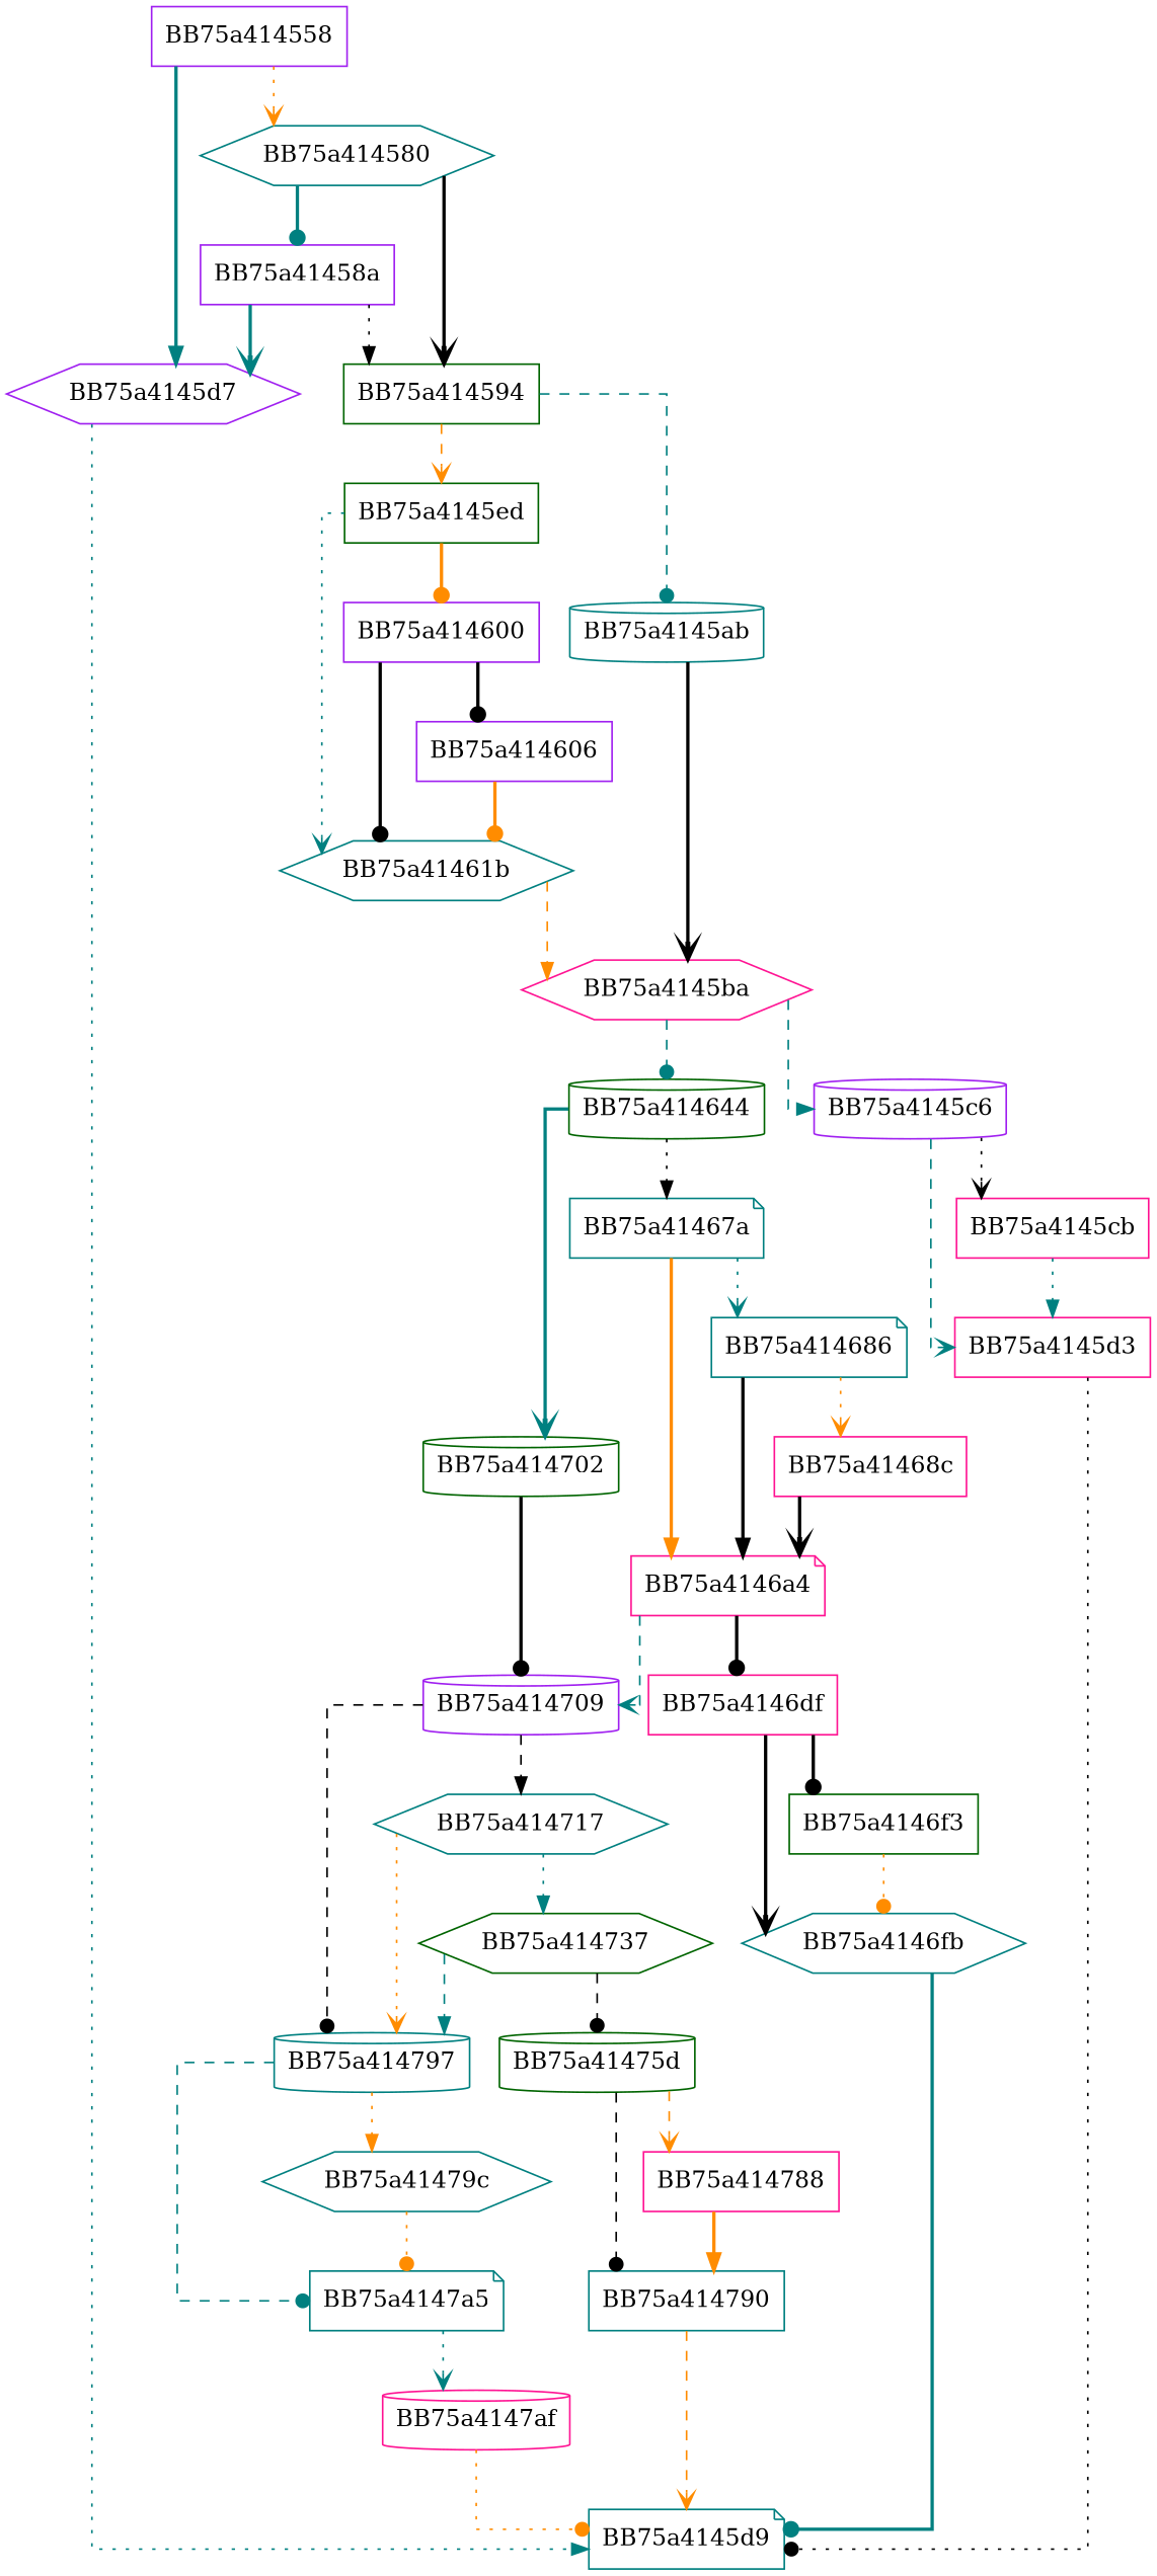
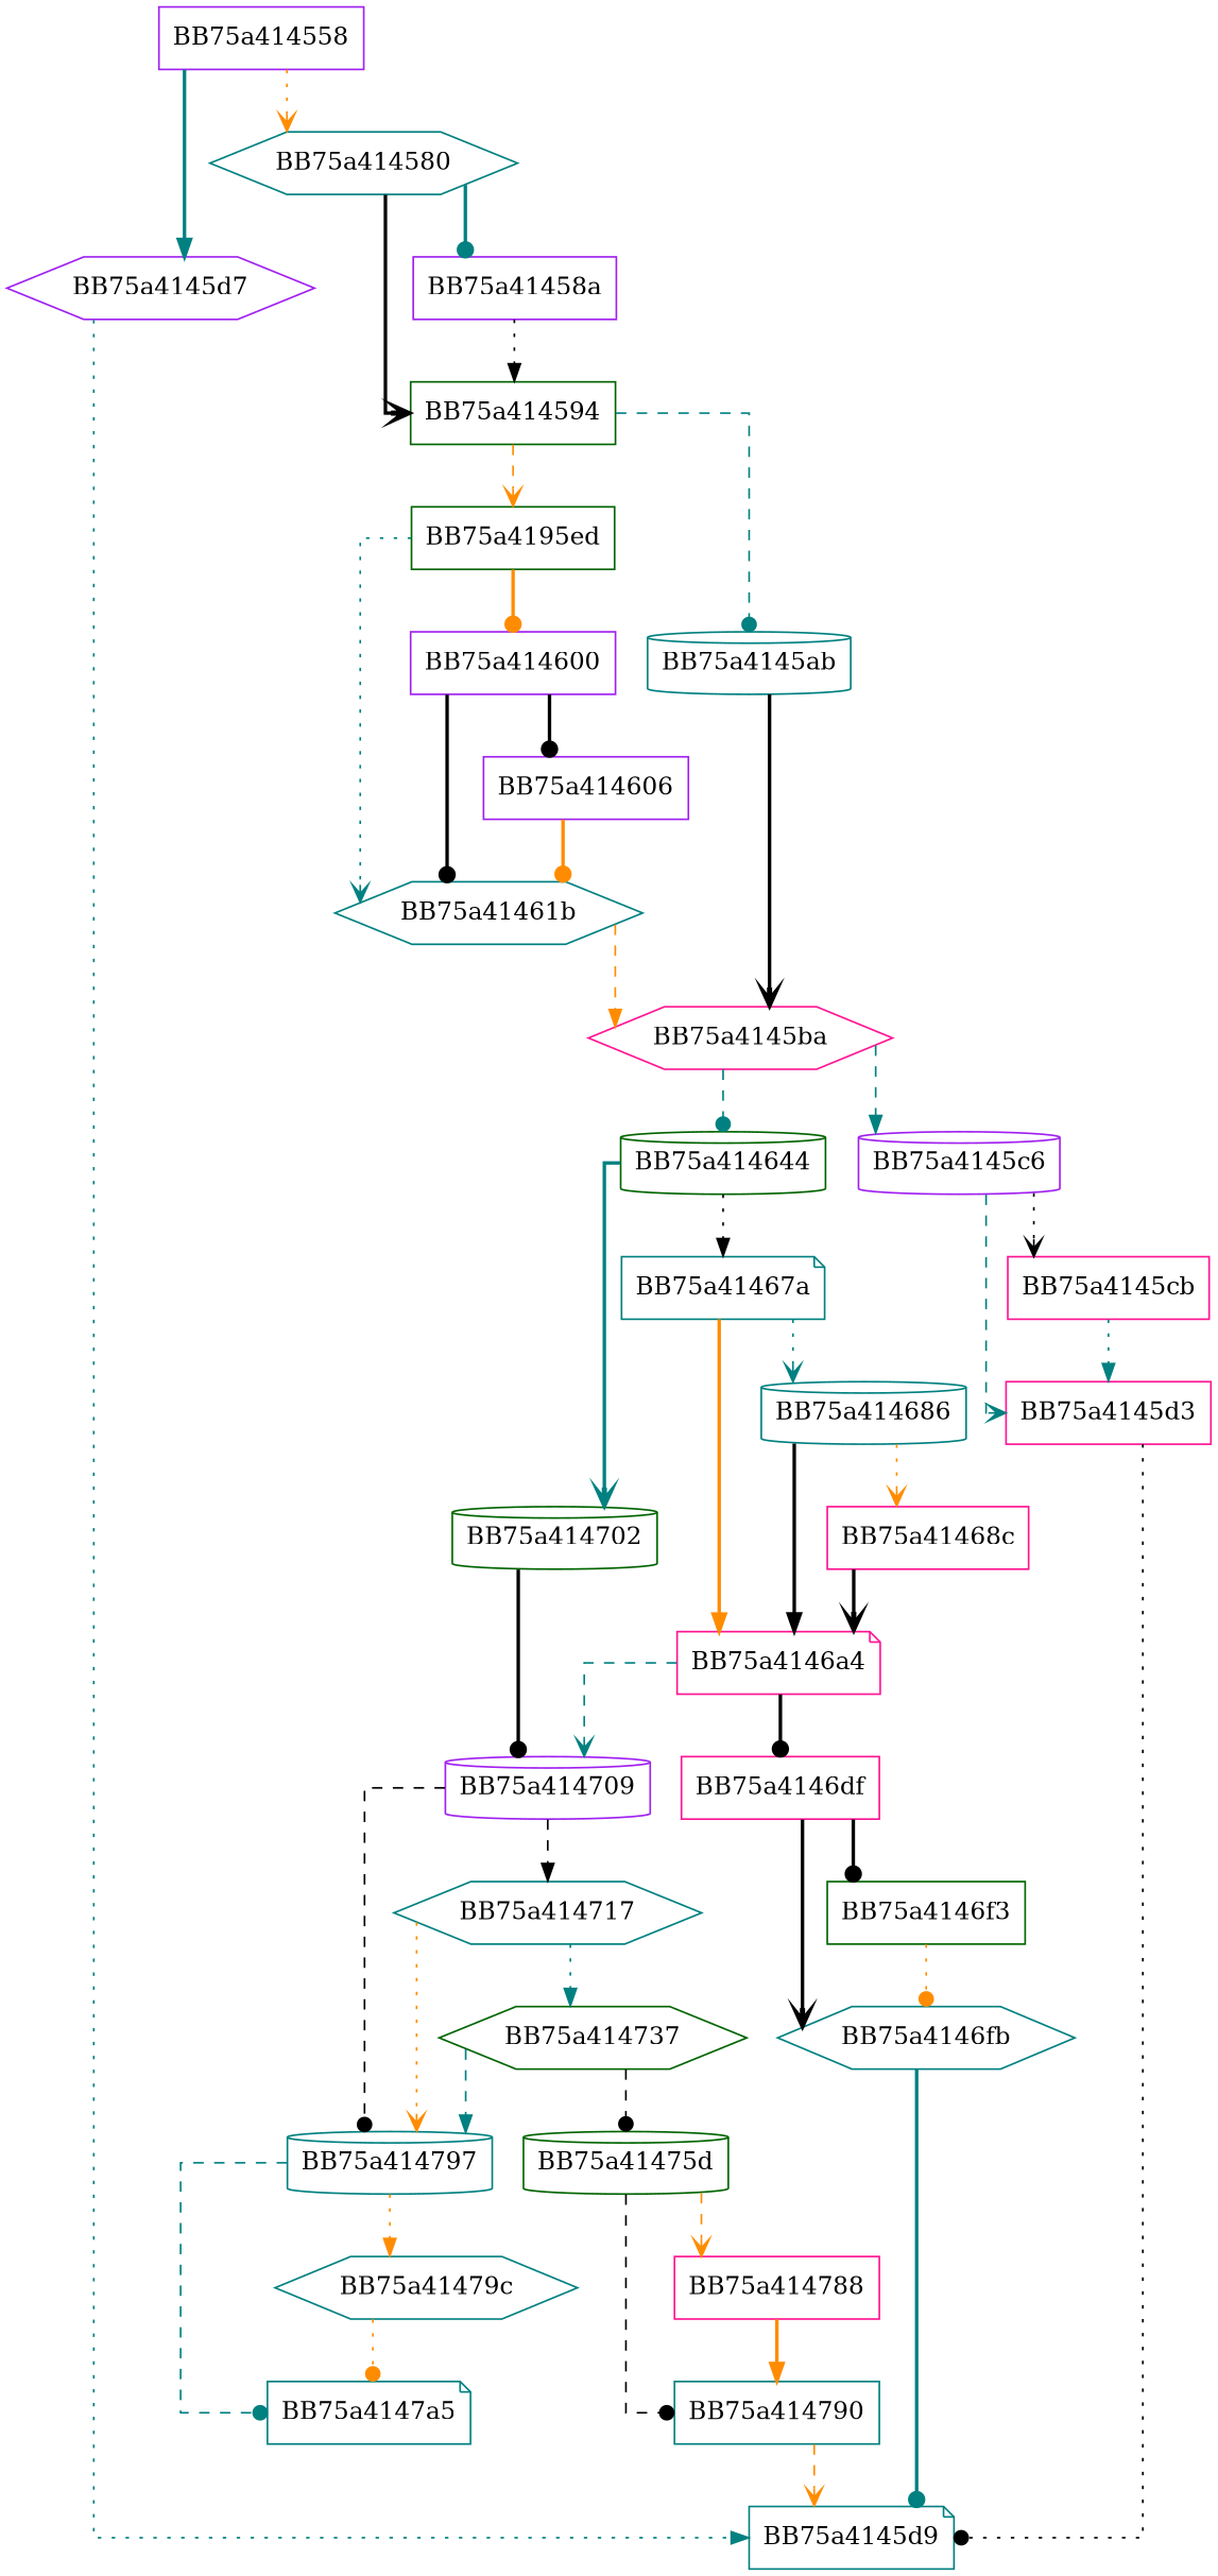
  digraph {
    splines=ortho
    node [color=teal shape=box]
    edge [arrowhead=dot color=teal style=bold]
    BB75a414558 [color=purple]
    BB75a4145d7 [color=purple shape=hexagon]
    BB75a414580 [shape=hexagon]
    BB75a4145d9 [shape=note]
    BB75a414594 [color=darkgreen]
    BB75a41458a [color=purple]
-   BB75a4145ed [color=darkgreen]
+   BB75a4145ed [color=darkgreen label=BB75a4195ed]
    BB75a4145ab [shape=cylinder]
    BB75a41461b [shape=hexagon]
    BB75a414600 [color=purple]
    BB75a4145ba [color=deeppink shape=hexagon]
    BB75a414606 [color=purple]
    BB75a414644 [color=darkgreen shape=cylinder]
    BB75a4145c6 [color=purple shape=cylinder]
    BB75a414702 [color=darkgreen shape=cylinder]
    BB75a41467a [shape=note]
    BB75a4145d3 [color=deeppink]
    BB75a4145cb [color=deeppink]
    BB75a414709 [color=purple shape=cylinder]
    BB75a4146a4 [color=deeppink shape=note]
-   BB75a414686 [shape=note]
+   BB75a414686 [shape=cylinder]
    BB75a414797 [shape=cylinder]
    BB75a414717 [shape=hexagon]
    BB75a4146df [color=deeppink]
    BB75a41468c [color=deeppink]
    BB75a4146fb [shape=hexagon]
    BB75a4146f3 [color=darkgreen]
    BB75a4147a5 [shape=note]
    BB75a41479c [shape=hexagon]
    BB75a414737 [color=darkgreen shape=hexagon]
-   BB75a4147af [color=deeppink shape=cylinder]
    BB75a41475d [color=darkgreen shape=cylinder]
    BB75a414790
    BB75a414788 [color=deeppink]
    BB75a414558 -> BB75a4145d7 [arrowhead=normal]
    BB75a414558 -> BB75a414580 [arrowhead=vee color=darkorange style=dotted]
    BB75a4145d7 -> BB75a4145d9 [arrowhead=normal style=dotted]
    BB75a414580 -> BB75a414594 [arrowhead=vee color=black]
    BB75a414580 -> BB75a41458a
    BB75a414594 -> BB75a4145ed [arrowhead=vee color=darkorange style=dashed]
    BB75a414594 -> BB75a4145ab [style=dashed]
-   BB75a41458a -> BB75a4145d7 [arrowhead=vee]
    BB75a41458a -> BB75a414594 [arrowhead=normal color=black style=dotted]
    BB75a4145ed -> BB75a41461b [arrowhead=vee style=dotted]
    BB75a4145ed -> BB75a414600 [color=darkorange]
    BB75a4145ab -> BB75a4145ba [arrowhead=vee color=black]
    BB75a41461b -> BB75a4145ba [arrowhead=normal color=darkorange style=dashed]
    BB75a414600 -> BB75a41461b [color=black]
    BB75a414600 -> BB75a414606 [color=black]
    BB75a4145ba -> BB75a414644 [style=dashed]
    BB75a4145ba -> BB75a4145c6 [arrowhead=normal style=dashed]
    BB75a414606 -> BB75a41461b [color=darkorange]
    BB75a414644 -> BB75a414702 [arrowhead=vee]
    BB75a414644 -> BB75a41467a [arrowhead=normal color=black style=dotted]
    BB75a4145c6 -> BB75a4145d3 [arrowhead=vee style=dashed]
    BB75a4145c6 -> BB75a4145cb [arrowhead=vee color=black style=dotted]
    BB75a414702 -> BB75a414709 [color=black]
    BB75a41467a -> BB75a4146a4 [arrowhead=normal color=darkorange]
    BB75a41467a -> BB75a414686 [arrowhead=vee style=dotted]
    BB75a4145d3 -> BB75a4145d9 [color=black style=dotted]
    BB75a4145cb -> BB75a4145d3 [arrowhead=normal style=dotted]
    BB75a414709 -> BB75a414797 [color=black style=dashed]
    BB75a414709 -> BB75a414717 [arrowhead=normal color=black style=dashed]
    BB75a4146a4 -> BB75a414709 [arrowhead=vee style=dashed]
    BB75a4146a4 -> BB75a4146df [color=black]
    BB75a414686 -> BB75a4146a4 [arrowhead=normal color=black]
    BB75a414686 -> BB75a41468c [arrowhead=vee color=darkorange style=dotted]
    BB75a414797 -> BB75a4147a5 [style=dashed]
    BB75a414797 -> BB75a41479c [arrowhead=normal color=darkorange style=dotted]
    BB75a414717 -> BB75a414797 [arrowhead=vee color=darkorange style=dotted]
    BB75a414717 -> BB75a414737 [arrowhead=normal style=dotted]
    BB75a4146df -> BB75a4146fb [arrowhead=vee color=black]
    BB75a4146df -> BB75a4146f3 [color=black]
    BB75a41468c -> BB75a4146a4 [arrowhead=vee color=black]
    BB75a4146fb -> BB75a4145d9
    BB75a4146f3 -> BB75a4146fb [color=darkorange style=dotted]
-   BB75a4147a5 -> BB75a4147af [arrowhead=vee style=dotted]
    BB75a41479c -> BB75a4147a5 [color=darkorange style=dotted]
    BB75a414737 -> BB75a414797 [arrowhead=normal style=dashed]
    BB75a414737 -> BB75a41475d [color=black style=dashed]
-   BB75a4147af -> BB75a4145d9 [color=darkorange style=dotted]
    BB75a41475d -> BB75a414790 [color=black style=dashed]
    BB75a41475d -> BB75a414788 [arrowhead=vee color=darkorange style=dashed]
    BB75a414790 -> BB75a4145d9 [arrowhead=vee color=darkorange style=dashed]
    BB75a414788 -> BB75a414790 [arrowhead=normal color=darkorange]
  }
